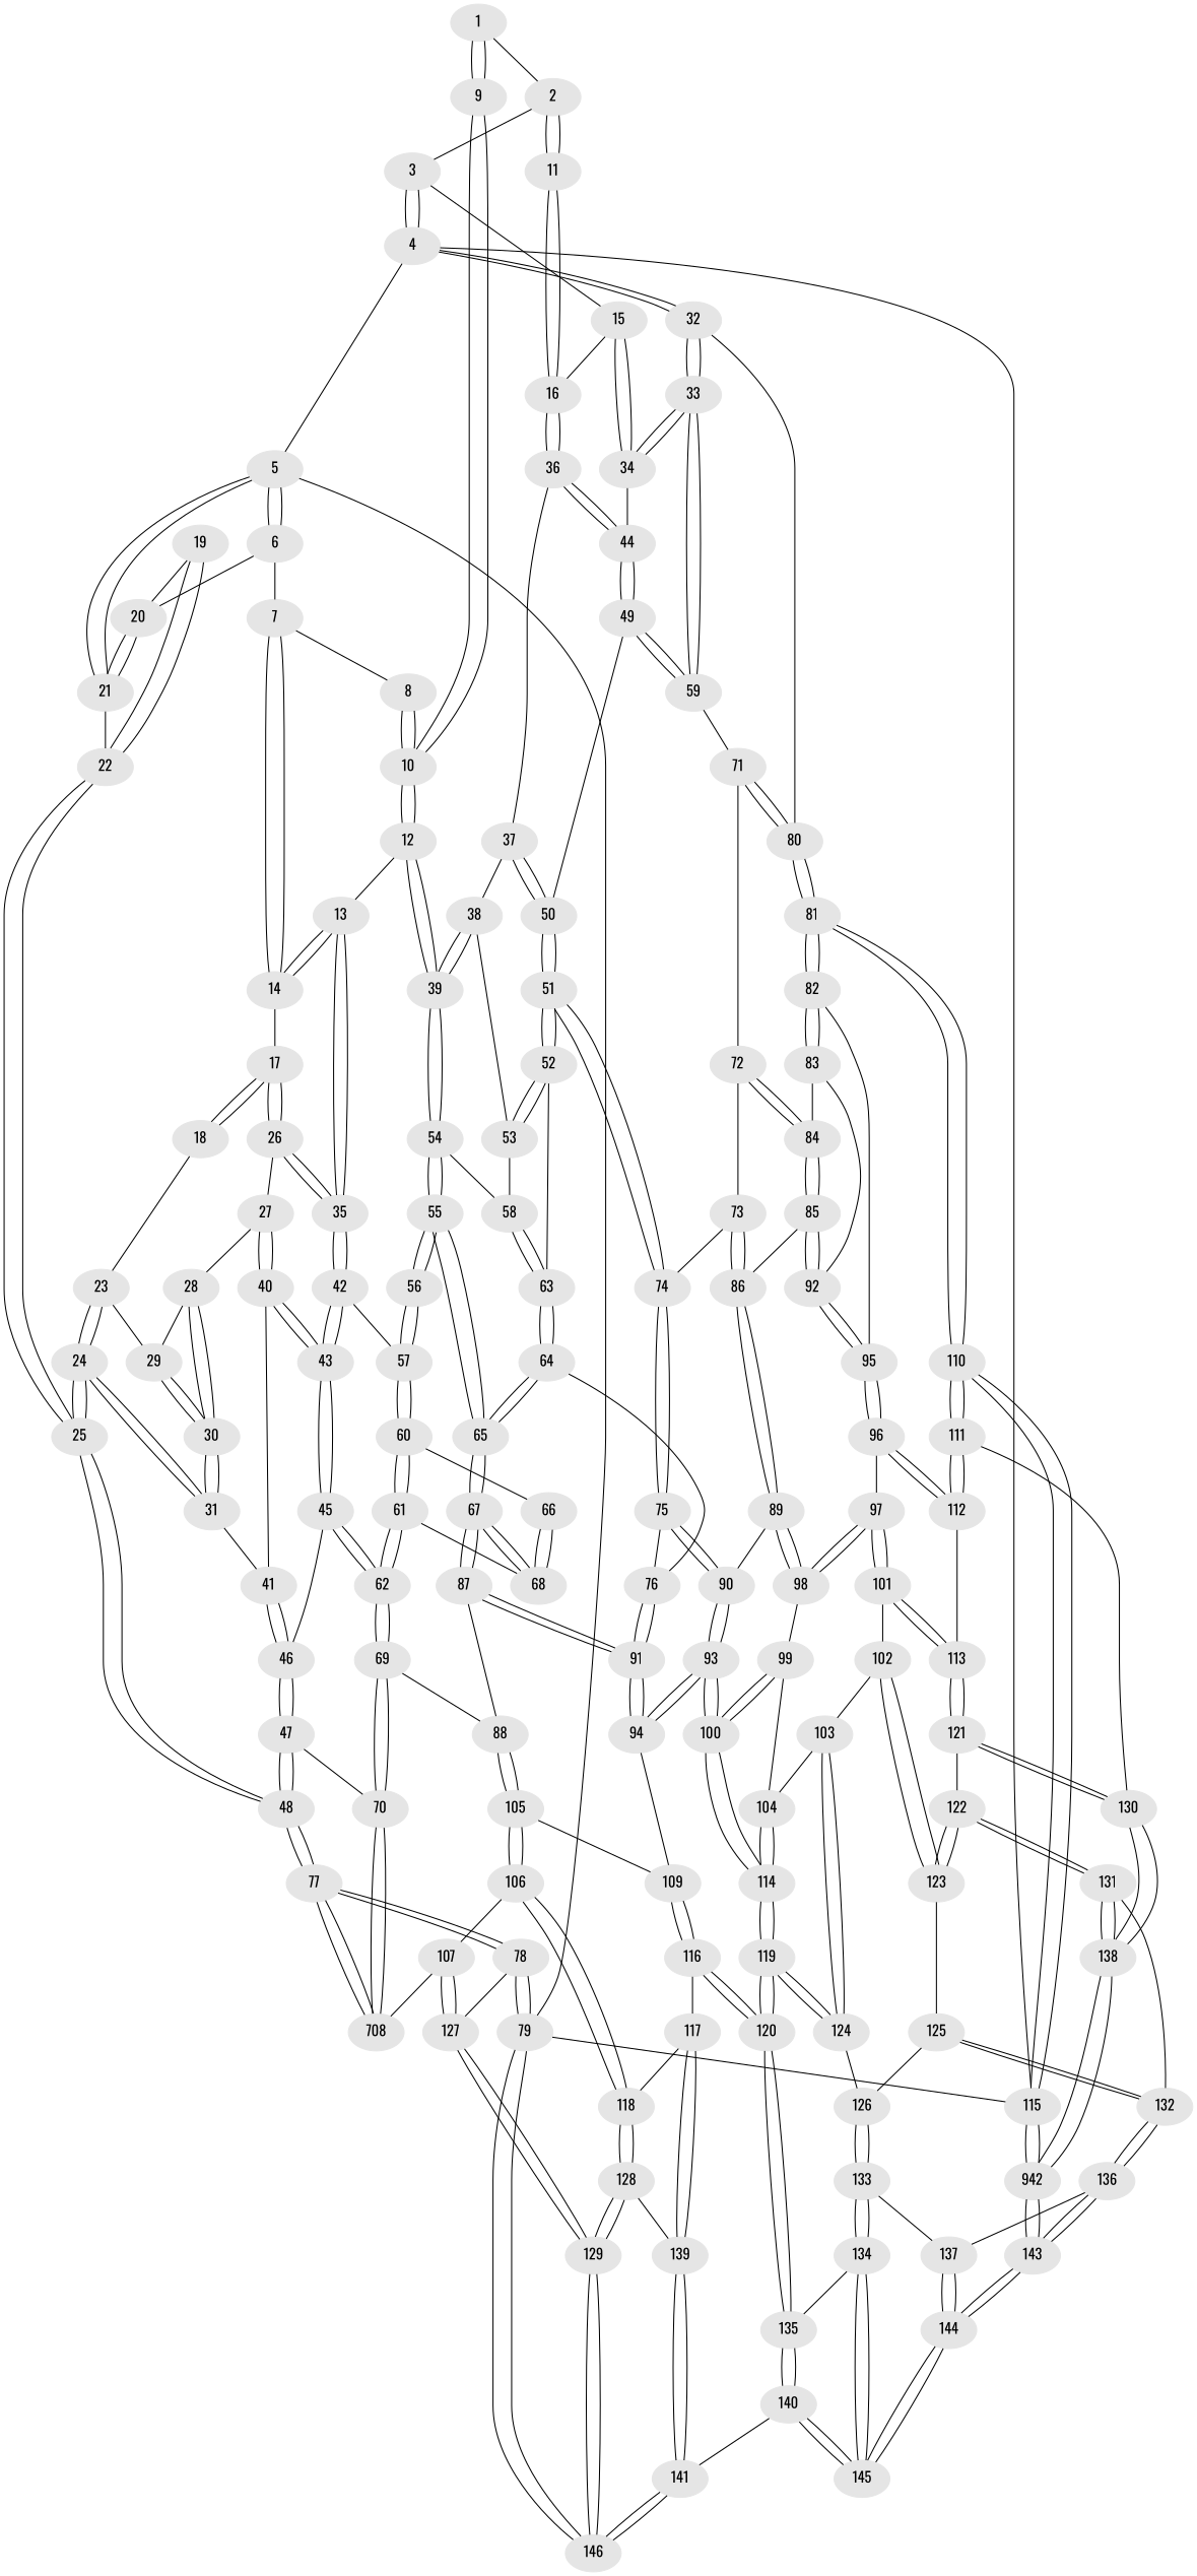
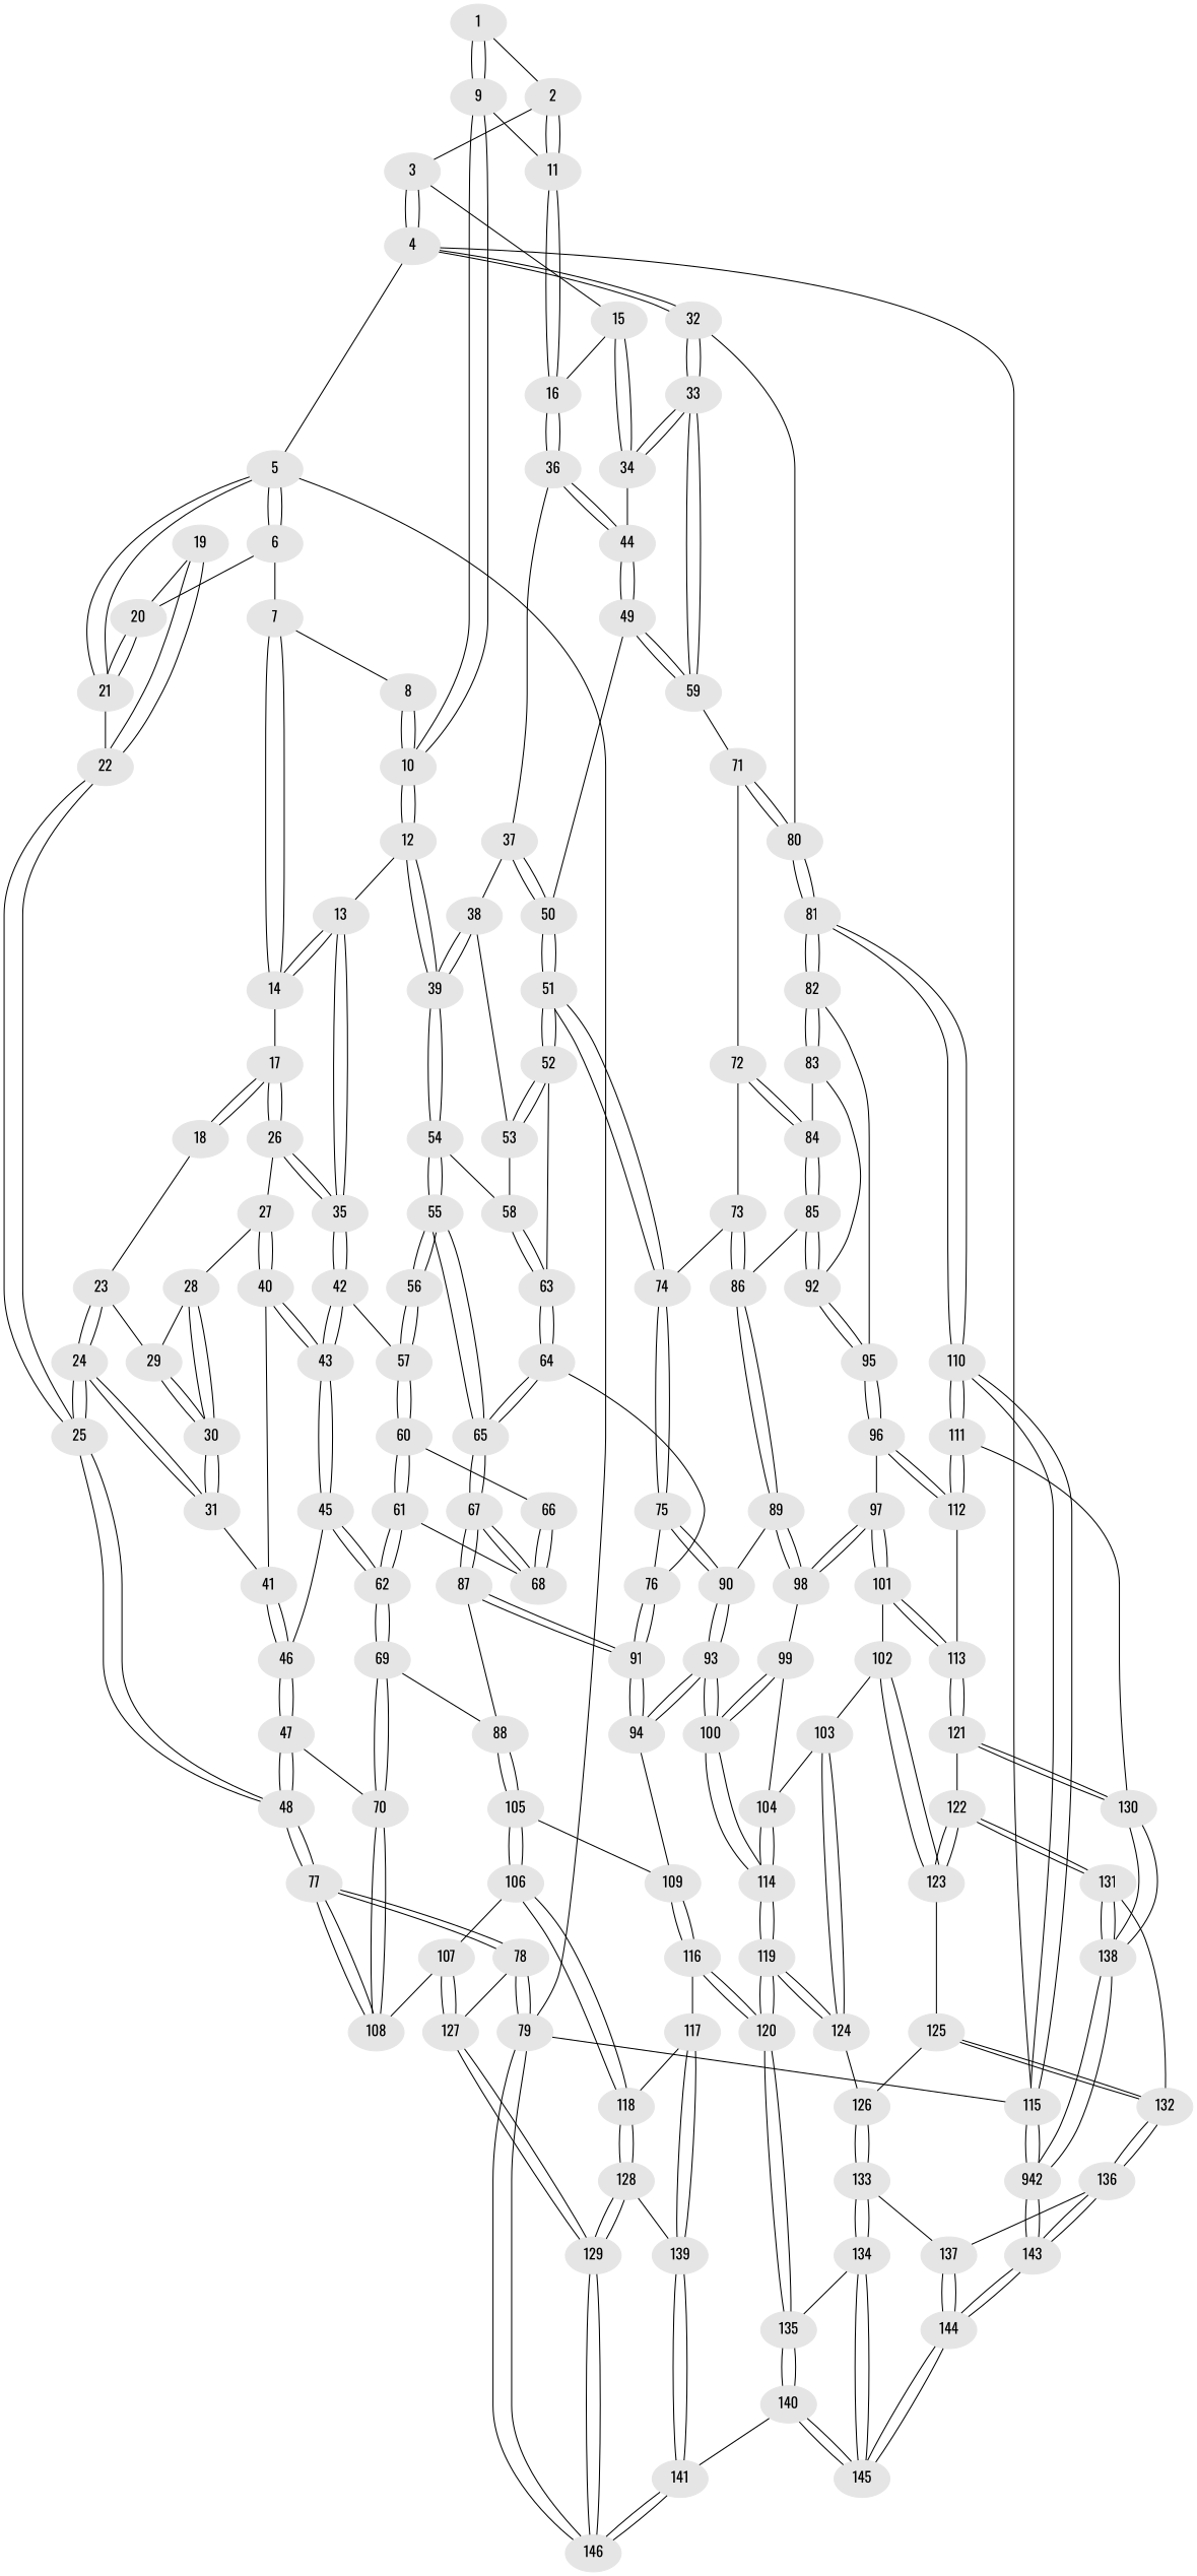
  graph {
    fontname=Oswald
    node [color=gray90 fontname=Oswald style=filled]
    edge [fontname=Oswald]
    1
    2
    9
    3
    11
    10
    4
    15
    16
    5
    32
    115
    34
    6
    21
    79
    33
    80
    n19 [label=942]
    7
    20
    22
    146
    8
    14
    17
    12
    13
    39
    36
    35
    54
    42
    18
    26
    44
    37
    23
    27
    19
    24
    29
    25
    48
    31
    30
    41
    77
    28
    40
    43
    46
    59
    81
    71
    49
    57
    38
    50
    53
    51
    58
    55
    45
    47
    60
    62
    69
    70
-   108 [label=708]
+   108
    78
    52
    74
    63
    75
    64
    56
    65
    67
    61
    66
    72
    68
    88
    76
    91
    87
    105
    73
    84
    86
    85
    89
    90
    93
    94
    127
    129
    82
    110
    83
    95
    111
    92
    96
    98
    109
    106
    99
    100
    114
    116
    97
    112
    101
    113
    102
    104
    119
    103
    123
    121
    124
    125
    126
    107
    118
    128
    117
    120
    130
    138
    122
    143
    139
    135
    141
    140
    131
    132
    133
    136
    134
    137
    145
    144
    1 -- 2
    1 -- 9
    1 -- 9
    2 -- 3
    2 -- 11
    2 -- 11
+   9 -- 11
    9 -- 10
    9 -- 10
    3 -- 4
    3 -- 4
    3 -- 15
    11 -- 16
    11 -- 16
    10 -- 12
    10 -- 12
    4 -- 5
    4 -- 32
    4 -- 32
    4 -- 115
    15 -- 16
    15 -- 34
    15 -- 34
    16 -- 36
    16 -- 36
    5 -- 6
    5 -- 6
    5 -- 21
    5 -- 21
    5 -- 79
    32 -- 33
    32 -- 33
    32 -- 80
    115 -- n19
    115 -- n19
    34 -- 44
    6 -- 7
    6 -- 20
    21 -- 22
    79 -- 115
    79 -- 146
    79 -- 146
    33 -- 34
    33 -- 34
    33 -- 59
    33 -- 59
    80 -- 81
    80 -- 81
    n19 -- 143
    n19 -- 143
    7 -- 8
    7 -- 14
    7 -- 14
    20 -- 21
    20 -- 21
    22 -- 25
    22 -- 25
    8 -- 10
    8 -- 10
    14 -- 17
    17 -- 18
    17 -- 18
    17 -- 26
    17 -- 26
    12 -- 13
    12 -- 39
    12 -- 39
    13 -- 14
    13 -- 14
    13 -- 35
    13 -- 35
    39 -- 54
    39 -- 54
    36 -- 44
    36 -- 44
    36 -- 37
    35 -- 42
    35 -- 42
    54 -- 58
    54 -- 55
    54 -- 55
    42 -- 43
    42 -- 43
    42 -- 57
    18 -- 23
    26 -- 35
    26 -- 35
    26 -- 27
    44 -- 49
    44 -- 49
    37 -- 38
    37 -- 50
    37 -- 50
    23 -- 24
    23 -- 24
    23 -- 29
    27 -- 28
    27 -- 40
    27 -- 40
    19 -- 20
    19 -- 22
    19 -- 22
    24 -- 25
    24 -- 25
    24 -- 31
    24 -- 31
    29 -- 30
    29 -- 30
    25 -- 48
    25 -- 48
    48 -- 77
    48 -- 77
    31 -- 41
    30 -- 31
    30 -- 31
    41 -- 46
    41 -- 46
    77 -- 108
    77 -- 108
    77 -- 78
    77 -- 78
    28 -- 29
    28 -- 30
    28 -- 30
    40 -- 41
    40 -- 43
    40 -- 43
    43 -- 45
    43 -- 45
    46 -- 47
    46 -- 47
    59 -- 71
    81 -- 82
    81 -- 82
    81 -- 110
    81 -- 110
    71 -- 80
    71 -- 80
    71 -- 72
    49 -- 59
    49 -- 59
    49 -- 50
    57 -- 60
    57 -- 60
    38 -- 39
    38 -- 39
    38 -- 53
    50 -- 51
    50 -- 51
    53 -- 58
    51 -- 52
    51 -- 52
    51 -- 74
    51 -- 74
    58 -- 63
    58 -- 63
    55 -- 56
    55 -- 56
    55 -- 65
    55 -- 65
    45 -- 46
    45 -- 62
    45 -- 62
    47 -- 48
    47 -- 48
    47 -- 70
    60 -- 61
    60 -- 61
    60 -- 66
    62 -- 69
    62 -- 69
    69 -- 70
    69 -- 70
    69 -- 88
    70 -- 108
    70 -- 108
    78 -- 79
    78 -- 79
    78 -- 127
    52 -- 53
    52 -- 53
    52 -- 63
    74 -- 75
    74 -- 75
    63 -- 64
    63 -- 64
    75 -- 76
    75 -- 90
    75 -- 90
    64 -- 65
    64 -- 65
    64 -- 76
    56 -- 57
    56 -- 57
    65 -- 67
    65 -- 67
    67 -- 68
    67 -- 68
    67 -- 87
    67 -- 87
    61 -- 62
    61 -- 62
    61 -- 68
    66 -- 68
    66 -- 68
    72 -- 73
    72 -- 84
    72 -- 84
    88 -- 105
    88 -- 105
    76 -- 91
    76 -- 91
    91 -- 94
    91 -- 94
    87 -- 88
    87 -- 91
    87 -- 91
    105 -- 109
    105 -- 106
    105 -- 106
    73 -- 74
    73 -- 86
    73 -- 86
    84 -- 85
    84 -- 85
    86 -- 89
    86 -- 89
    85 -- 86
    85 -- 92
    85 -- 92
    89 -- 90
    89 -- 98
    89 -- 98
    90 -- 93
    90 -- 93
    93 -- 94
    93 -- 94
    93 -- 100
    93 -- 100
    94 -- 109
    127 -- 129
    127 -- 129
    129 -- 146
    129 -- 146
    82 -- 83
    82 -- 83
    82 -- 95
    110 -- 115
    110 -- 115
    110 -- 111
    110 -- 111
    83 -- 84
    83 -- 92
    95 -- 96
    95 -- 96
    111 -- 112
    111 -- 112
    111 -- 130
    92 -- 95
    92 -- 95
    96 -- 97
    96 -- 112
    96 -- 112
    98 -- 99
    109 -- 116
    109 -- 116
    106 -- 107
    106 -- 118
    106 -- 118
    99 -- 100
    99 -- 100
    99 -- 104
    100 -- 114
    100 -- 114
    114 -- 119
    114 -- 119
    116 -- 117
    116 -- 120
    116 -- 120
    97 -- 98
    97 -- 98
    97 -- 101
    97 -- 101
    112 -- 113
    101 -- 113
    101 -- 113
    101 -- 102
    113 -- 121
    113 -- 121
    102 -- 103
    102 -- 123
    102 -- 123
    104 -- 114
    104 -- 114
    119 -- 124
    119 -- 124
    119 -- 120
    119 -- 120
    103 -- 104
    103 -- 124
    103 -- 124
    123 -- 125
    121 -- 130
    121 -- 130
    121 -- 122
    124 -- 126
    125 -- 126
    125 -- 132
    125 -- 132
    126 -- 133
    126 -- 133
    107 -- 108
    107 -- 127
    107 -- 127
    118 -- 128
    118 -- 128
    128 -- 129
    128 -- 129
    128 -- 139
    117 -- 118
    117 -- 139
    117 -- 139
    120 -- 135
    120 -- 135
    130 -- 138
    130 -- 138
    138 -- n19
    138 -- n19
    122 -- 123
    122 -- 123
    122 -- 131
    122 -- 131
    143 -- 144
    143 -- 144
    139 -- 141
    139 -- 141
    135 -- 140
    135 -- 140
    141 -- 146
    141 -- 146
    140 -- 141
    140 -- 145
    140 -- 145
    131 -- 138
    131 -- 138
    131 -- 132
    132 -- 136
    132 -- 136
    133 -- 134
    133 -- 134
    133 -- 137
    136 -- 143
    136 -- 143
    136 -- 137
    134 -- 135
    134 -- 145
    134 -- 145
    137 -- 144
    137 -- 144
    144 -- 145
    144 -- 145
  }
